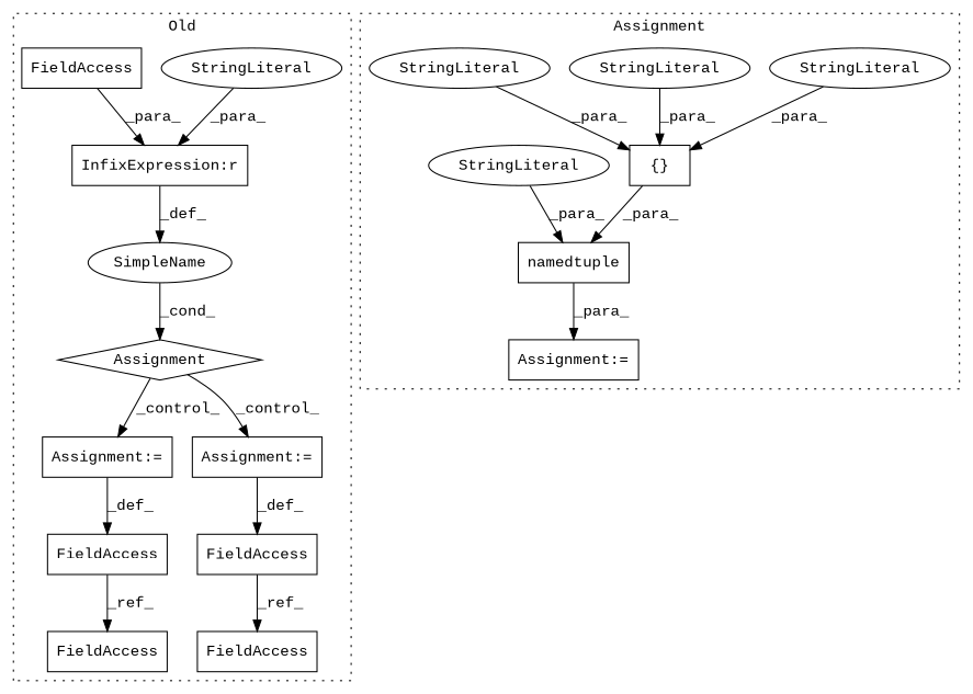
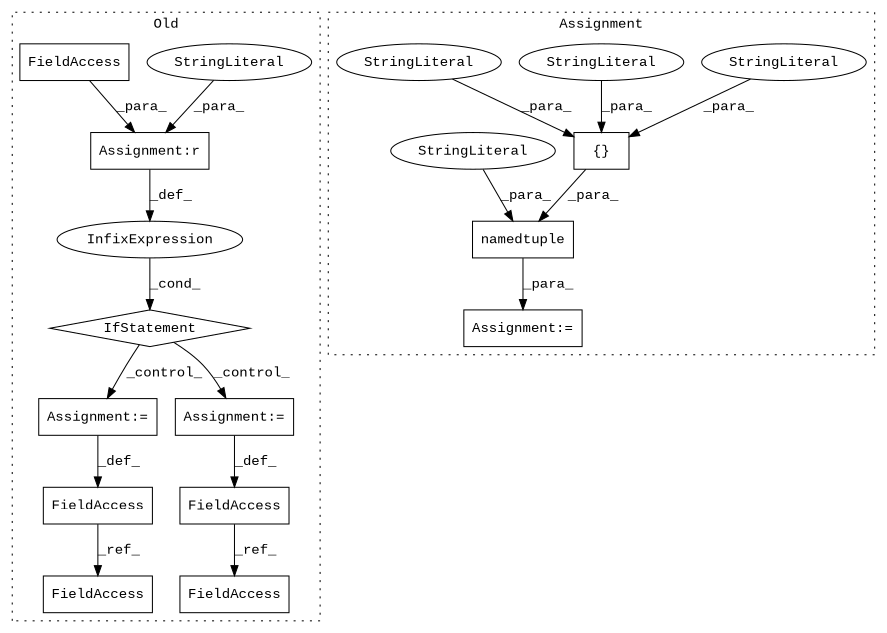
  digraph {
    fontname="Liberation Mono"
    node [a=45 fontname="Liberation Mono" l=3 shape=box]
    edge [fontname="Liberation Mono"]
-   n1 [a=25 l="4,2" label=Assignment s="2309,2335" shape=diamond]
+   n1 [a=25 l="4,2" label=IfStatement s="2309,2335" shape=diamond]
    n2 [a=7 l=1 label="Assignment:=" s=2410]
-   n3 [a=42 label=SimpleName shape=ellipse l=""]
-   n4 [a=27 l=4 label="InfixExpression:r" s=2321]
+   n3 [a=42 label=InfixExpression shape=ellipse l=""]
+   n4 [a=27 l=4 label="Assignment:r" s=2321]
    n5 [a=7 l=1 label="Assignment:=" s=2491]
    n6 [l=10 label=StringLiteral s=2325 shape=ellipse]
    n7 [a=22 l=8 label=FieldAccess s=2313]
    n8 [a=22 label=FieldAccess s=2488]
    n9 [a=22 label=FieldAccess s=2562]
    n10 [a=22 label=FieldAccess s=2407]
    n11 [a=22 label=FieldAccess s=2476]
    n12 [a=4 l="1,1" label="{}" s="2863,2908"]
    n13 [a=7 l=1 label="Assignment:=" s=2814]
    n14 [l=11 label=StringLiteral s=2897 shape=ellipse]
    n15 [l=6 label=StringLiteral s=2890 shape=ellipse]
    n16 [a=32 l="11,1" label=namedtuple s="2827,2909"]
    n17 [l=8 label=StringLiteral s=2881 shape=ellipse]
    n18 [l=12 label=StringLiteral s=2838 shape=ellipse]
    subgraph cluster_1 {
      label=Old
      style=dotted
      n1
      n2
      n3
      n4
      n5
      n6
      n7
      n8
      n9
      n10
      n11
    }
    subgraph cluster_2 {
      label=Assignment
      style=dotted
      n12
      n13
      n14
      n15
      n16
      n17
      n18
    }
    n1 -> n2 [label=_control_]
    n1 -> n5 [label=_control_]
    n2 -> n10 [label=_def_]
    n3 -> n1 [label=_cond_]
    n4 -> n3 [label=_def_]
    n5 -> n8 [label=_def_]
    n6 -> n4 [label=_para_]
    n7 -> n4 [label=_para_]
    n8 -> n9 [label=_ref_]
    n10 -> n11 [label=_ref_]
    n12 -> n16 [label=_para_]
    n14 -> n12 [label=_para_]
    n15 -> n12 [label=_para_]
    n16 -> n13 [label=_para_]
    n17 -> n12 [label=_para_]
    n18 -> n16 [label=_para_]
  }
